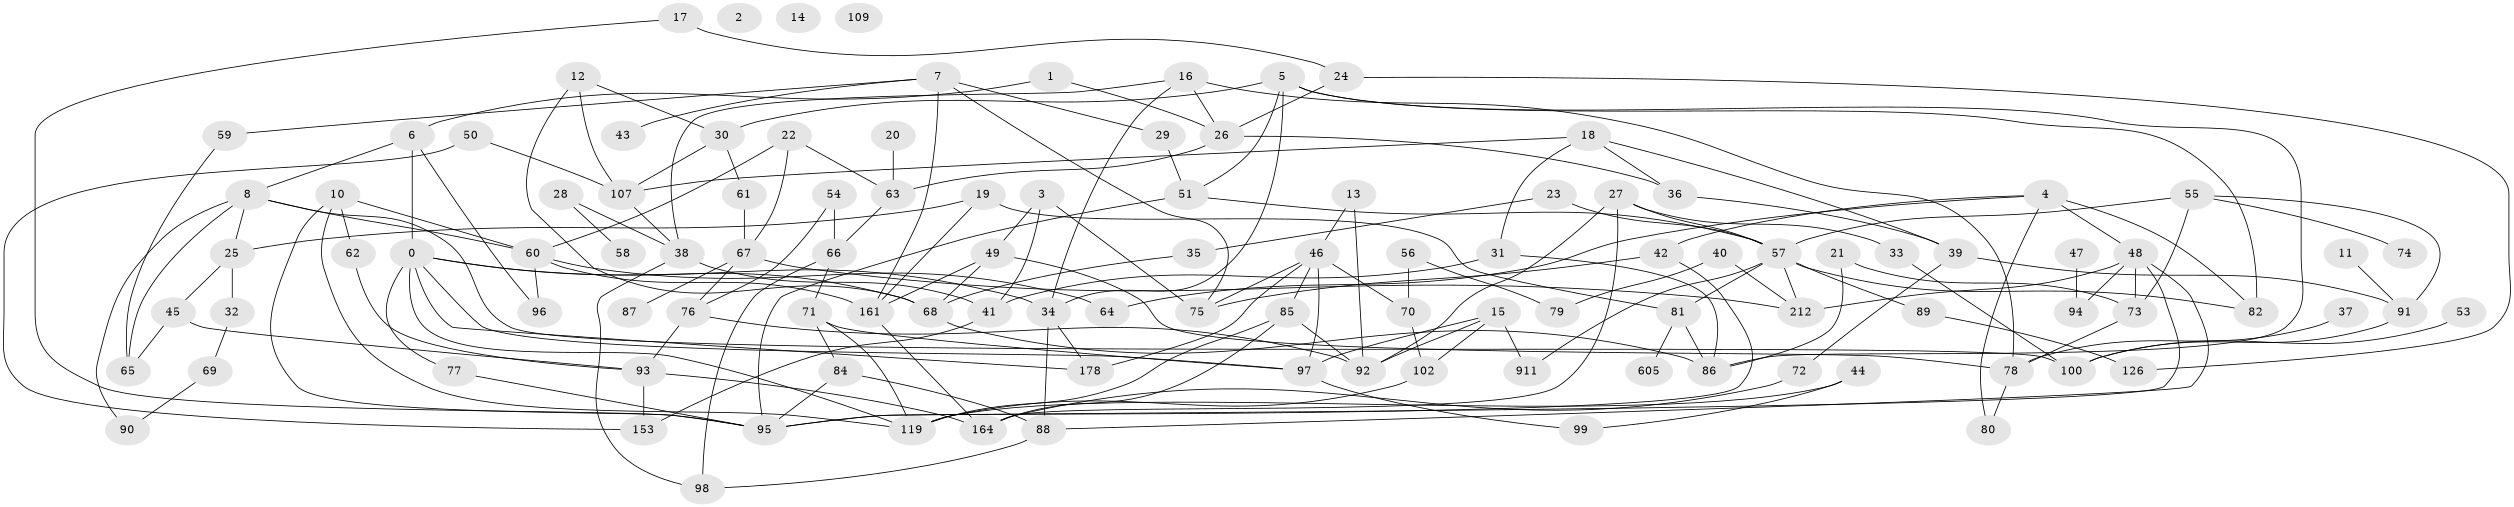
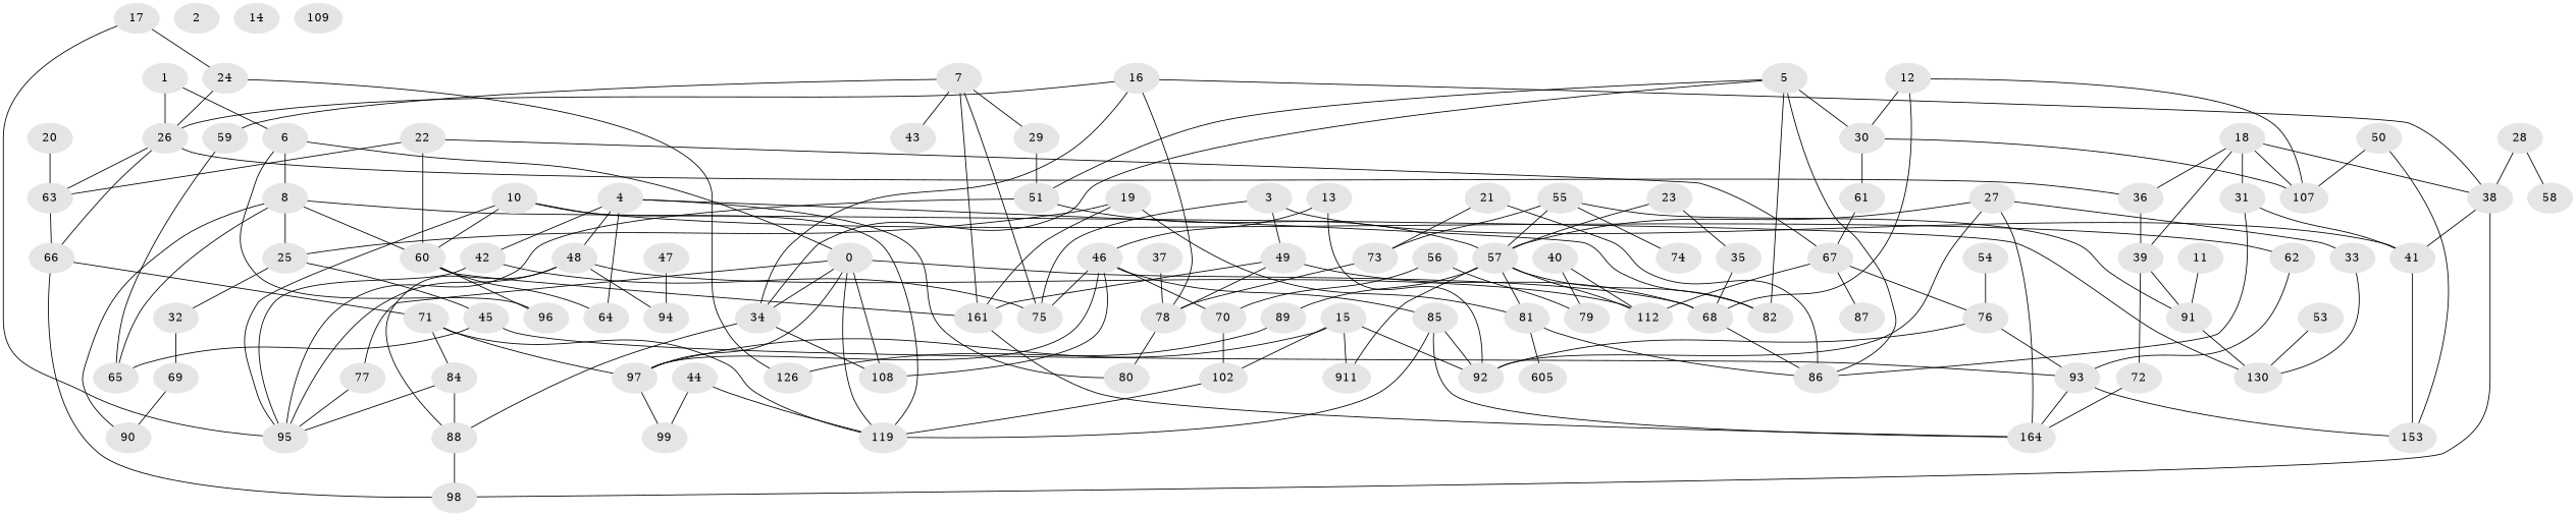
  graph {
    node [color=gray90 style=filled]
    1
    6
    26
    8
    n5 [label=0]
    96
    36
    63
    2
    3
    41
    49
    75
    n14 [label=153]
    n15 [label=161]
    68
    78
    4
    48
    64
    80
    82
    42
    95
    73
    88
-   112 [label=212]
+   112
    94
    5
    30
    34
    51
    86
    107
    61
-   108 [label=178]
+   108
    57
    25
    60
    65
    90
-   100
+   100 [label=130]
    77
    97
    n45 [label=119]
    7
    29
    43
    59
    n50 [label=164]
    32
    45
    99
    10
    62
    93
    11
    91
    81
    n60 [label=605]
    12
    13
    46
    92
    70
    85
    14
    15
    102
    n70 [label=911]
    16
    38
    98
    17
    24
    n76 [label=126]
    18
    31
    39
    72
    19
    20
    66
    21
    22
    67
    76
    87
    23
    35
    89
    69
    27
    33
    28
    58
    37
    40
    79
    44
    47
    50
    53
    54
    71
    55
    74
    56
    84
    109
    1 -- 6
    1 -- 26
    6 -- 8
    6 -- n5
    6 -- 96
    26 -- 36
    26 -- 63
    8 -- 25
    8 -- 60
    8 -- 65
    8 -- 90
    8 -- 100
    n5 -- 68
    n5 -- 34
    n5 -- 108
    n5 -- 77
    n5 -- 97
    n5 -- n45
    36 -- 39
    63 -- 66
    3 -- 41
    3 -- 49
    3 -- 75
    41 -- n14
    49 -- n15
    49 -- 68
    49 -- 78
    n15 -- n50
    68 -- 86
    78 -- 80
    4 -- 48
    4 -- 64
    4 -- 80
    4 -- 82
    4 -- 42
    48 -- 95
-   48 -- 73
    48 -- 88
    48 -- 112
    48 -- 94
    42 -- 75
    42 -- 95
    73 -- 78
    88 -- 98
    5 -- 82
    5 -- 30
    5 -- 34
    5 -- 51
    5 -- 86
    30 -- 107
    30 -- 61
    34 -- 88
    34 -- 108
    51 -- 95
    51 -- 57
    61 -- 67
    57 -- 82
    57 -- 112
    57 -- 81
    57 -- n70
    57 -- 89
    25 -- 32
    25 -- 45
    60 -- 96
    60 -- n15
    60 -- 64
    77 -- 95
    97 -- 99
    7 -- 75
    7 -- n15
    7 -- 29
    7 -- 43
    7 -- 59
    29 -- 51
    59 -- 65
    32 -- 69
    45 -- 65
    45 -- 93
    10 -- 95
    10 -- 60
    10 -- n45
    10 -- 62
    62 -- 93
    93 -- n14
    93 -- n50
    11 -- 91
    91 -- 100
    81 -- 86
    81 -- n60
    12 -- 68
    12 -- 30
    12 -- 107
    13 -- 46
    13 -- 92
    46 -- 75
    46 -- 108
    46 -- 97
    46 -- 70
    46 -- 85
    70 -- 102
    85 -- n45
    85 -- n50
    85 -- 92
    15 -- 97
    15 -- 92
    15 -- 102
    15 -- n70
    102 -- n45
    16 -- 26
    16 -- 78
    16 -- 34
    16 -- 38
    38 -- 41
    38 -- 98
    17 -- 95
    17 -- 24
    24 -- 26
    24 -- n76
    18 -- 36
    18 -- 107
-   107 -- 38
+   18 -- 38
    18 -- 31
    18 -- 39
    31 -- 41
    31 -- 86
    39 -- 91
    39 -- 72
    72 -- n50
    19 -- n15
    19 -- 25
    19 -- 81
    20 -- 63
    66 -- 98
    66 -- 71
    21 -- 73
    21 -- 86
    22 -- 63
    22 -- 60
    22 -- 67
    67 -- 112
    67 -- 76
    67 -- 87
    76 -- 93
    76 -- 92
    23 -- 57
    23 -- 35
    35 -- 68
    89 -- n76
    69 -- 90
    27 -- 57
    27 -- n50
    27 -- 92
    27 -- 33
    33 -- 100
    28 -- 38
    28 -- 58
    37 -- 78
    40 -- 112
    40 -- 79
    44 -- n45
    44 -- 99
    47 -- 94
    50 -- n14
    50 -- 107
    53 -- 100
-   54 -- 66
+   26 -- 66
    54 -- 76
    71 -- 97
    71 -- n45
    71 -- 84
    55 -- 73
    55 -- 57
    55 -- 91
    55 -- 74
    56 -- 70
    56 -- 79
    84 -- 95
    84 -- 88
  }
